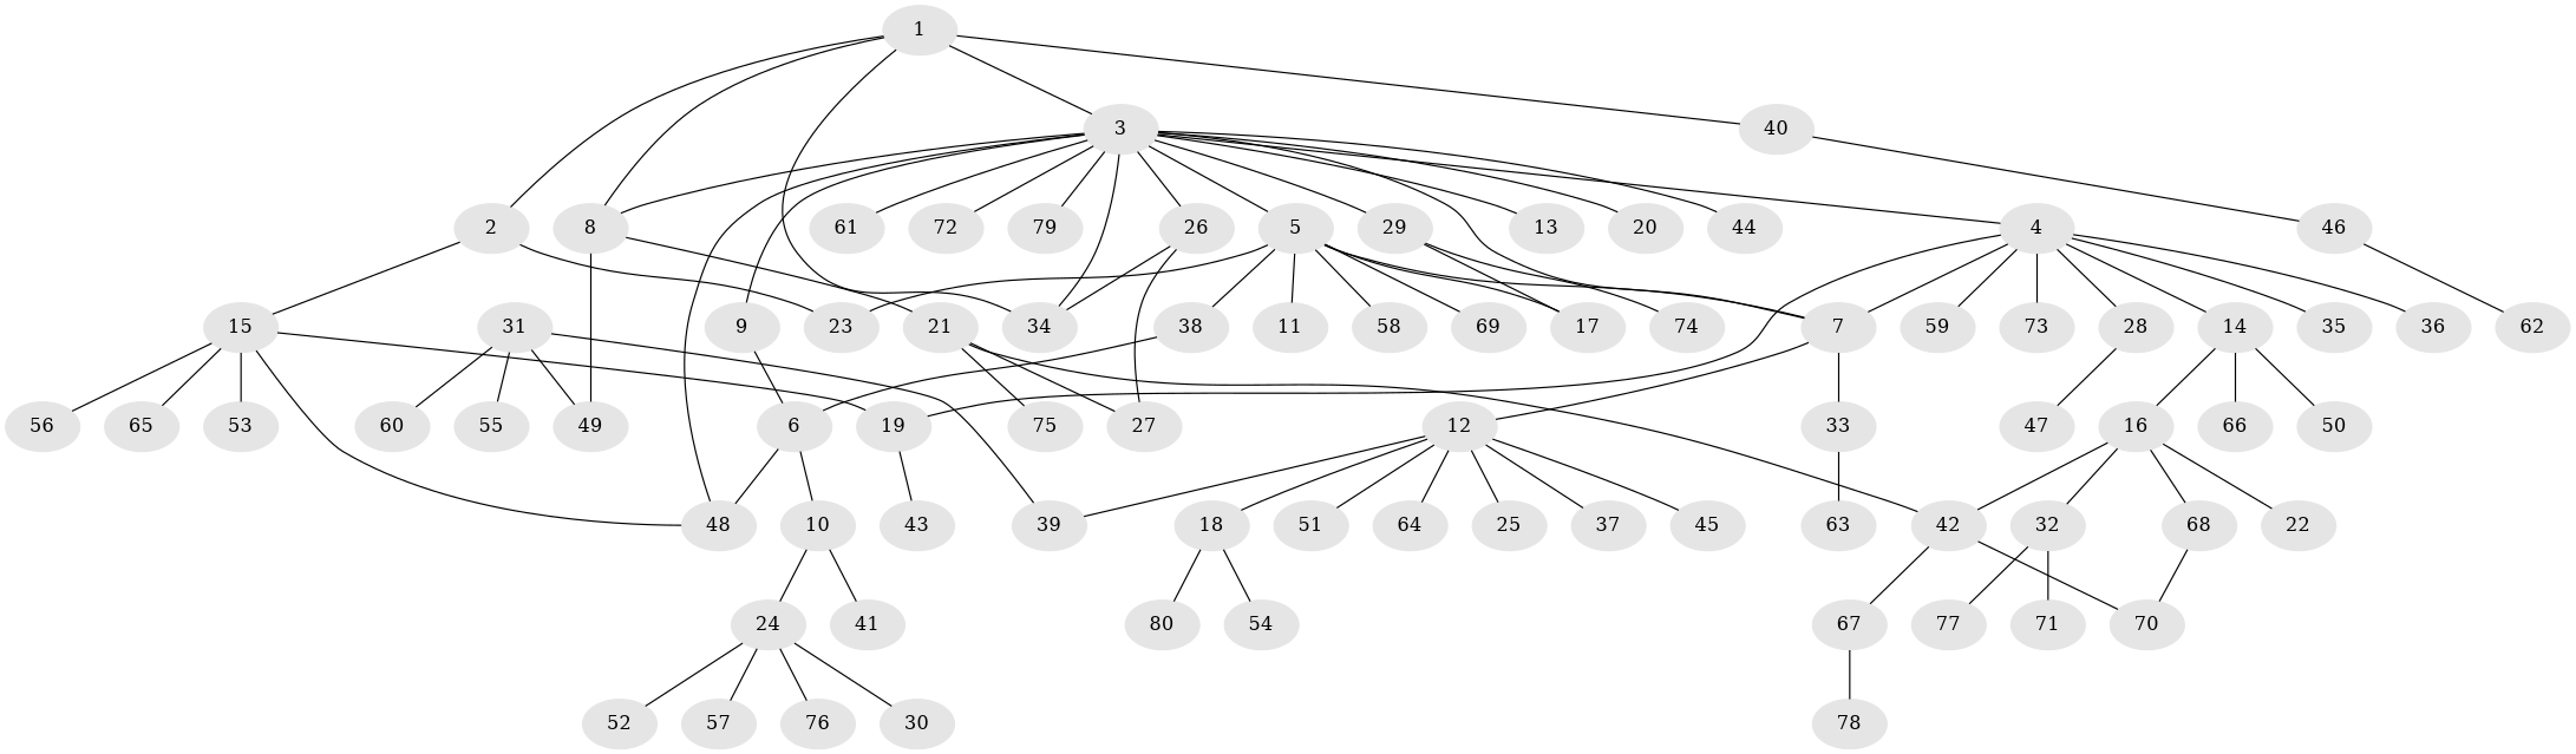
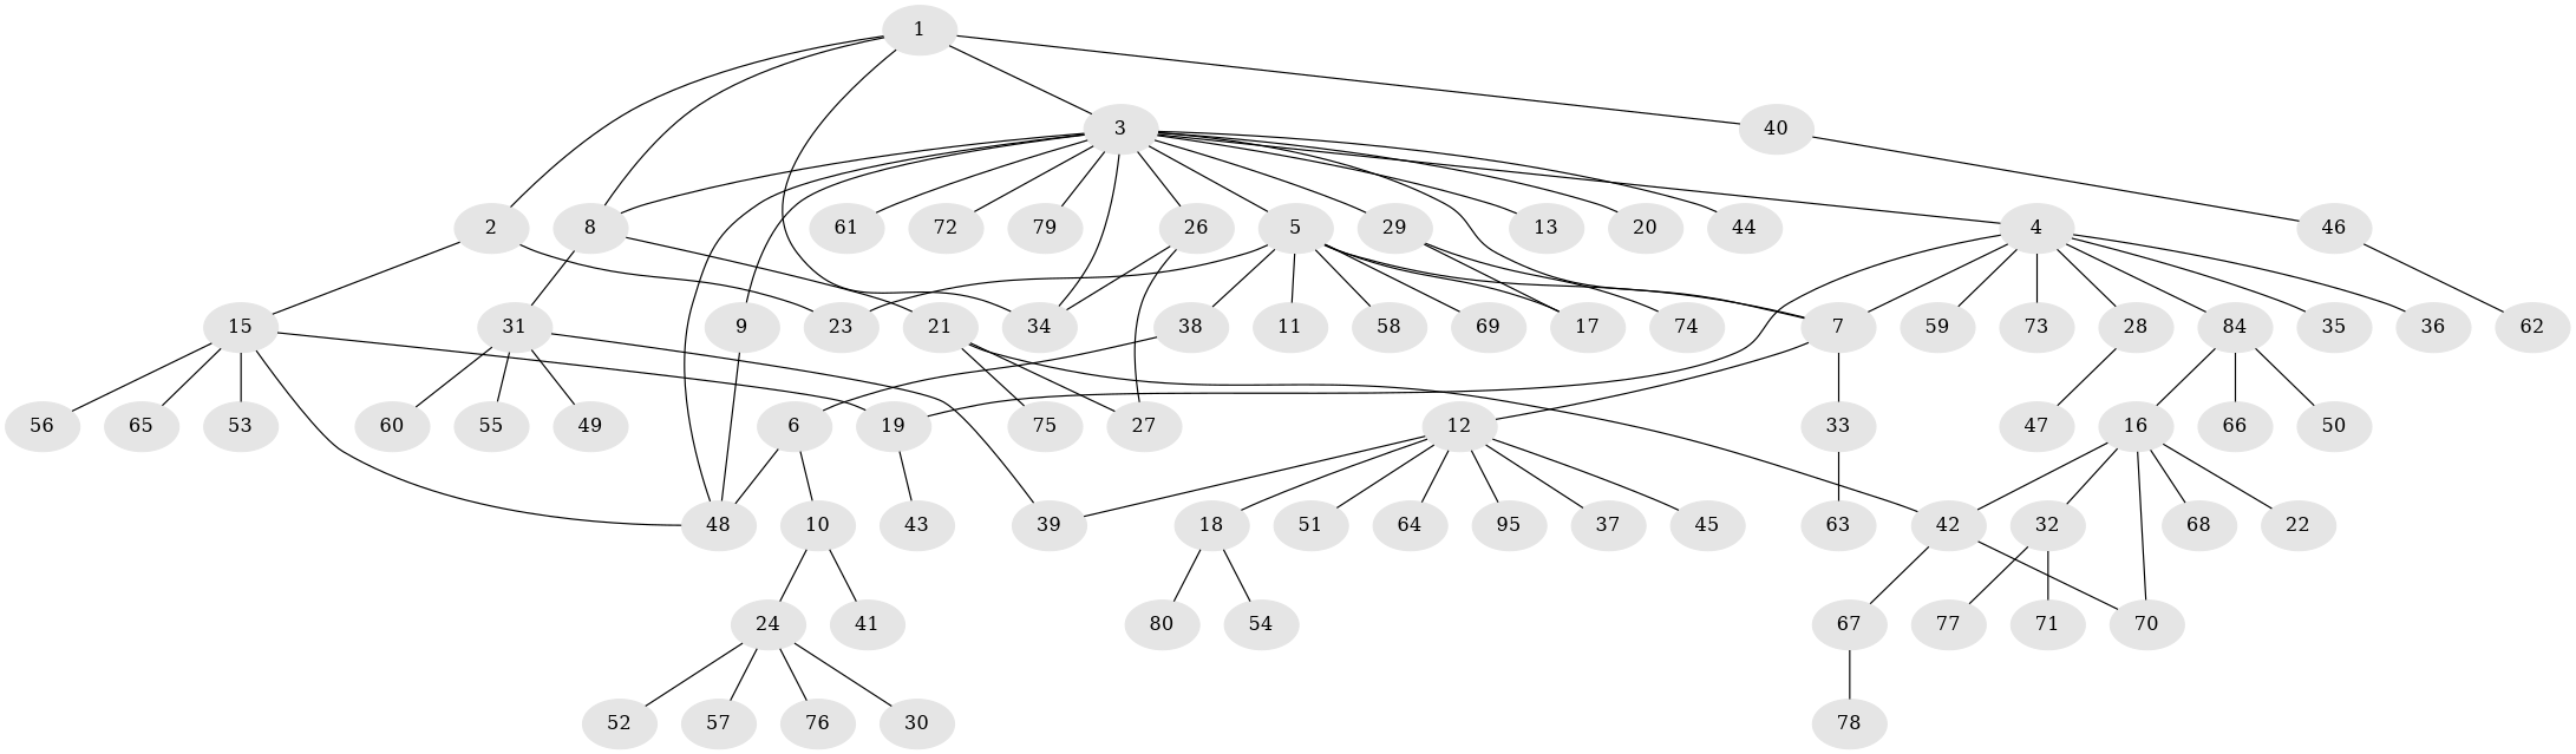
  graph {
    node [color=gray90 style=filled]
    edge [weight=1.0]
    1
    2
    3
    8
    34
    40
    15
    23
    4
    5
    7
    9
    13
    20
    26
    29
    44
    48
    61
    72
    79
    21
    31
    46
    19
    53
    56
    65
-   14
+   14 [label=84]
    28
    35
    36
    59
    73
    11
    17
    38
    58
    69
    12
    33
    27
    74
    16
    50
    66
    43
    47
    6
    10
    24
    41
    18
-   25
+   25 [label=95]
    37
    39
    45
    51
    64
    63
    42
    75
    49
    55
    60
    30
    52
    57
    76
    54
    80
    22
    32
    68
    70
    71
    77
    67
    62
    78
    1 -- 2
    1 -- 3 [weight=2.0]
    1 -- 8
    1 -- 34
    1 -- 40
    2 -- 15
    2 -- 23 [weight=2.0]
    3 -- 8
    3 -- 34
    3 -- 4
    3 -- 5
    3 -- 7
    3 -- 9
    3 -- 13
    3 -- 20
    3 -- 26
    3 -- 29
    3 -- 44
    3 -- 48
    3 -- 61
    3 -- 72
    3 -- 79
    8 -- 21
-   8 -- 49
+   8 -- 31
    40 -- 46
    15 -- 48
    15 -- 19
    15 -- 53
    15 -- 56
    15 -- 65 [weight=2.0]
    4 -- 7
    4 -- 19
    4 -- 14
    4 -- 28
    4 -- 35
    4 -- 36
    4 -- 59
    4 -- 73
    5 -- 23
    5 -- 7
    5 -- 11
    5 -- 17
    5 -- 38
    5 -- 58
    5 -- 69
    7 -- 12
    7 -- 33 [weight=7.0]
-   9 -- 6 [weight=4.0]
+   9 -- 48 [weight=4.0]
    26 -- 34
    26 -- 27 [weight=2.0]
    29 -- 17
    29 -- 74
    21 -- 27
    21 -- 42
    21 -- 75
    31 -- 39
    31 -- 49
    31 -- 55
    31 -- 60
    46 -- 62
    19 -- 43
    14 -- 16
    14 -- 50
    14 -- 66
    28 -- 47
    38 -- 6
    12 -- 18
    12 -- 25
    12 -- 37
    12 -- 39
    12 -- 45
    12 -- 51
    12 -- 64
    33 -- 63
    16 -- 42
    16 -- 22
    16 -- 32
    16 -- 68
-   68 -- 70
+   16 -- 70
    6 -- 48
    6 -- 10
    10 -- 24
    10 -- 41
    24 -- 30
    24 -- 52
    24 -- 57
    24 -- 76
    18 -- 54
    18 -- 80
    42 -- 70 [weight=2.0]
    42 -- 67
    32 -- 71
    32 -- 77
    67 -- 78
  }
